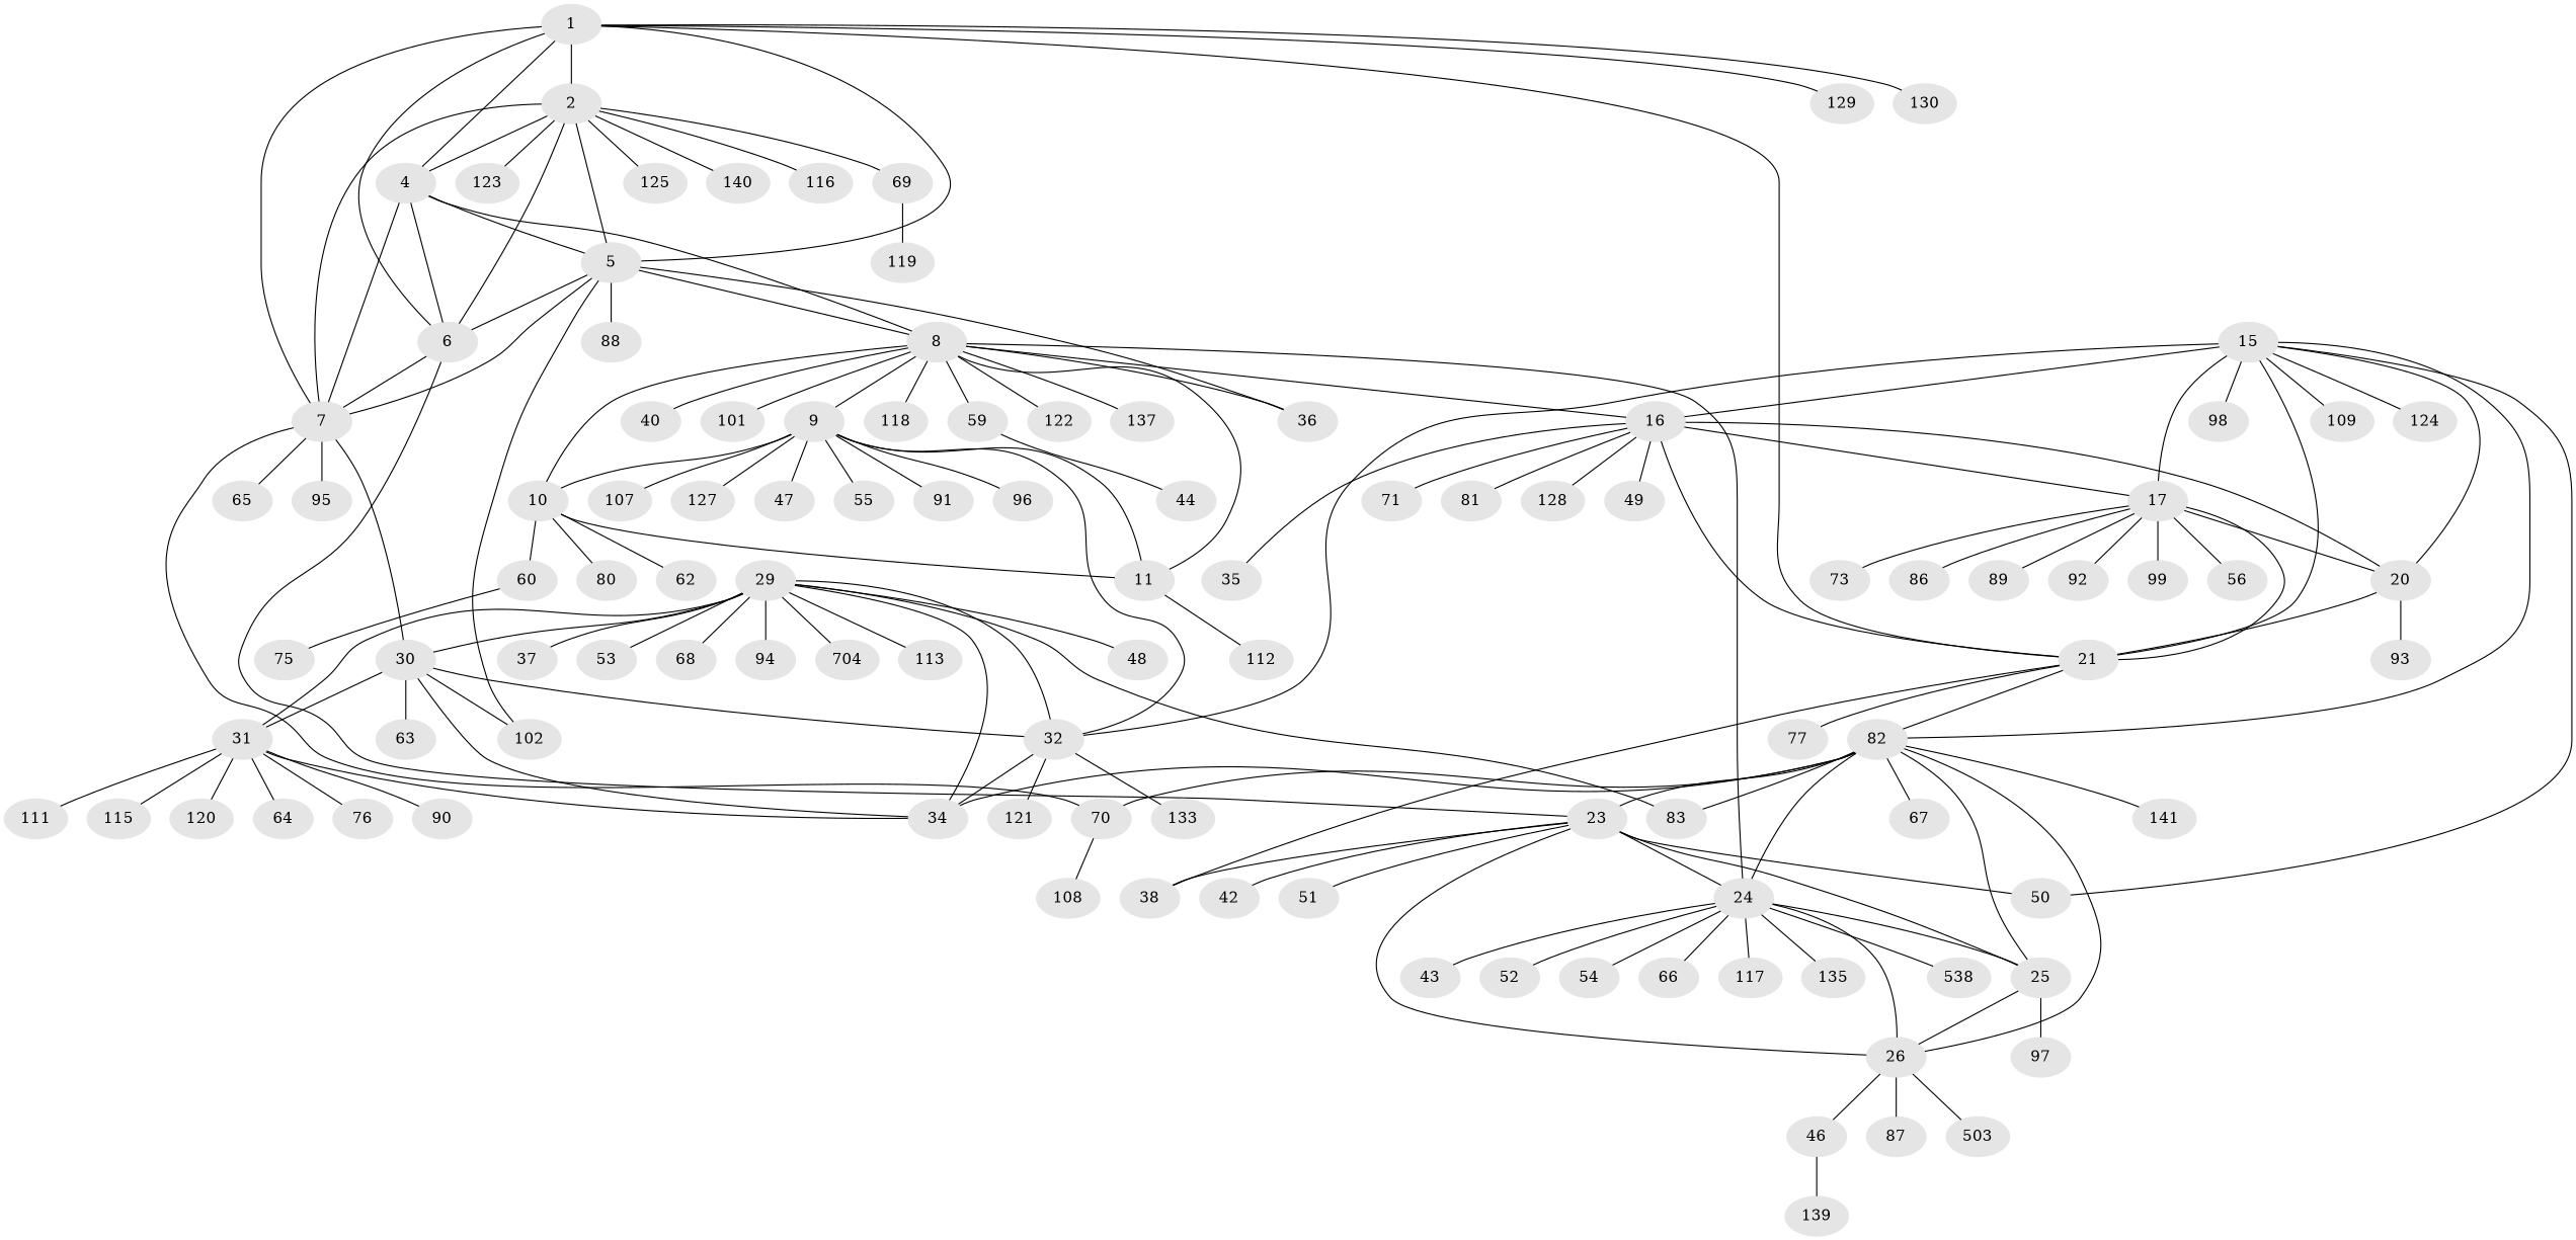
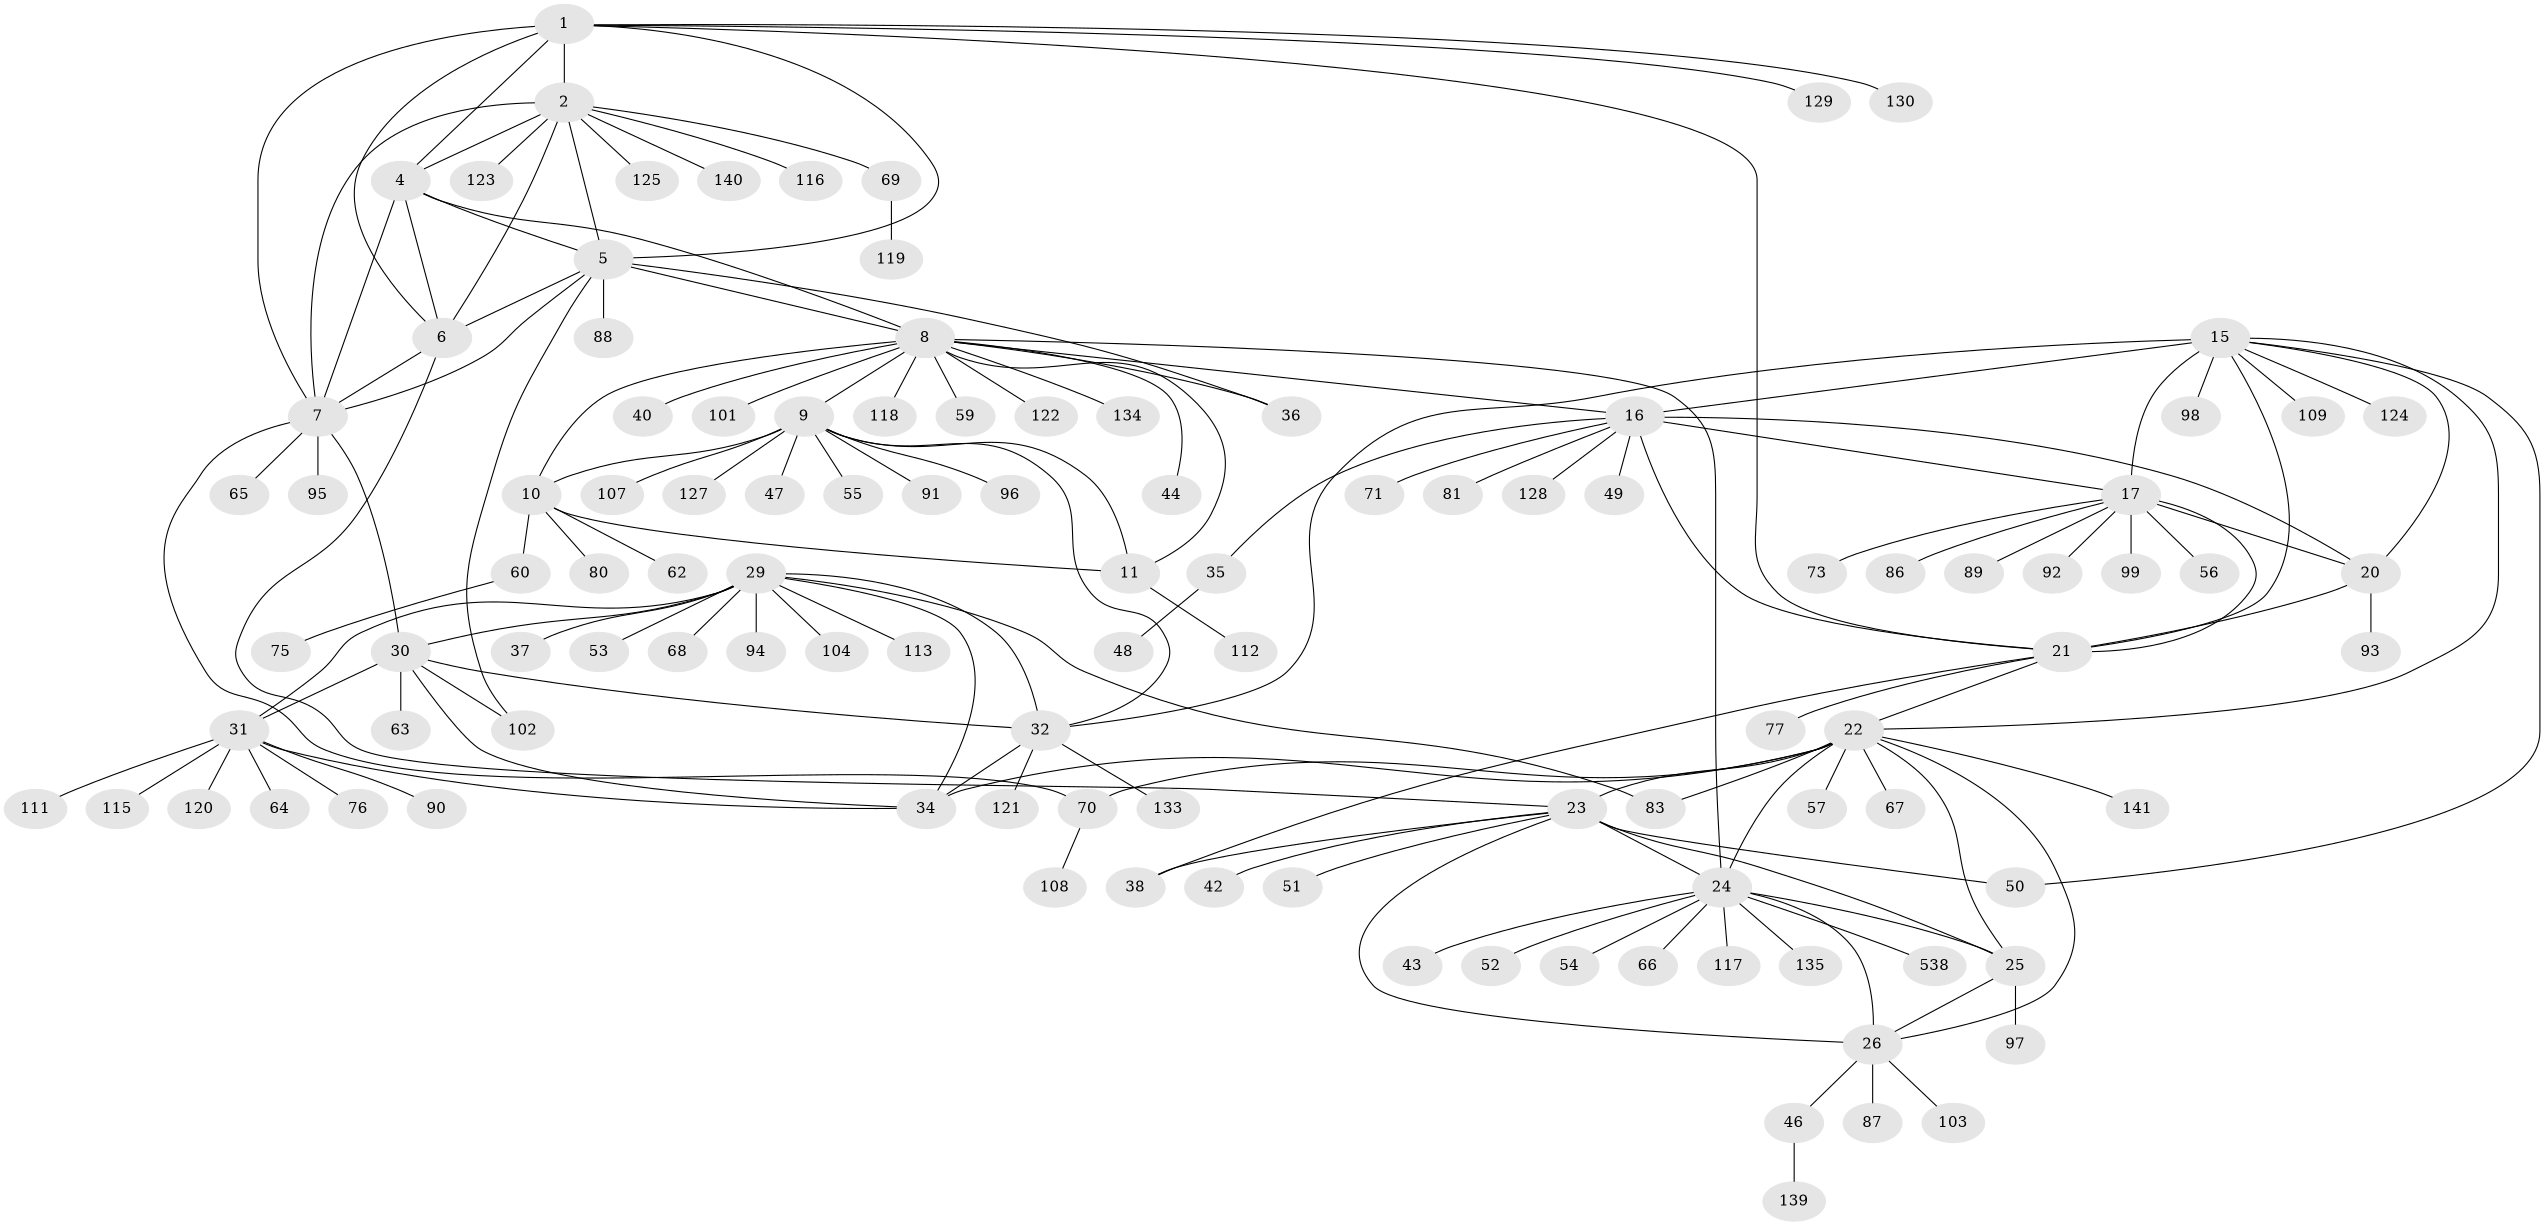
  graph {
    node [color=gray90 style=filled]
    1 [super="+61"]
    2 [super="+3"]
    4 [super="+58"]
    5 [super="+131"]
    6
    7 [super="+126"]
    21 [super="+100"]
    129
    130
    69 [super="+82"]
    116
    123
    125
    140
    8 [super="+14"]
    36
    88
    102 [super="+136"]
    23 [super="+27"]
    30
    65
    70 [super="+106"]
    95
-   22 [super="+79" label=82]
+   22 [super="+79"]
    38 [super="+85"]
    77
    119
    9 [super="+12"]
    10
    11 [super="+13"]
    16 [super="+137"]
    24 [super="+28"]
    40
    44
    59
    101
    118
    122
-   134 [label=137]
+   134
    50
    25
    26 [super="+41"]
    42
    51
    32 [super="+74"]
    34 [super="+39"]
    31 [super="+35"]
    63
    108
    47
    55
    91
    96
    107
    127
    60
    62
    80
    112
    17 [super="+19"]
    20 [super="+114"]
    n62 [label=35]
    49 [super="+84"]
    71
    81
    128
    43 [super="+105"]
    52 [super="+72"]
    54
    66
    117
    135
    n73 [label=538]
    121
    133
    75
    15 [super="+18"]
    98 [super="+110"]
    109
    124
    56
    73
    86
    89
    92
    99
    93
+   57
    67
    83
    141
    97 [super="+132"]
    46
    87
-   103 [label=503]
+   103
    139
    29 [super="+33"]
    37
    48
    53
    68 [super="+78"]
    94
-   104 [label=704]
+   104
    113
    64
    76
    90
    111
    115
    120
    1 -- 2 [weight=2]
    1 -- 4
    1 -- 5
    1 -- 6
    1 -- 7
    1 -- 21
    1 -- 129
    1 -- 130
    2 -- 4 [weight=2]
    2 -- 5 [weight=2]
    2 -- 6 [weight=2]
    2 -- 7 [weight=2]
    2 -- 69
    2 -- 116
    2 -- 123
    2 -- 125
    2 -- 140
    4 -- 5
    4 -- 6
    4 -- 7
    4 -- 8
    5 -- 6
    5 -- 7
    5 -- 8
    5 -- 36
    5 -- 88
    5 -- 102
    6 -- 7
    6 -- 23
    7 -- 30
    7 -- 65
    7 -- 70
    7 -- 95
    21 -- 22
    21 -- 38
    21 -- 77
    69 -- 119
    8 -- 36
    8 -- 9 [weight=4]
    8 -- 10 [weight=2]
    8 -- 11 [weight=4]
    8 -- 16
    8 -- 24
    8 -- 40
-   59 -- 44
+   8 -- 44
    8 -- 59
    8 -- 101
    8 -- 118
    8 -- 122
    8 -- 134
    23 -- 38
    23 -- 24 [weight=4]
    23 -- 50
    23 -- 25 [weight=2]
    23 -- 26 [weight=2]
    23 -- 42
    23 -- 51
    30 -- 102
    30 -- 32
    30 -- 34
    30 -- 31 [weight=2]
    30 -- 63
    70 -- 108
    22 -- 23 [weight=2]
    22 -- 70
    22 -- 24 [weight=2]
    22 -- 25
    22 -- 26
    22 -- 34
+   22 -- 57
    22 -- 67
    22 -- 83
    22 -- 141
    9 -- 10 [weight=2]
    9 -- 11 [weight=4]
    9 -- 32
    9 -- 47
    9 -- 55
    9 -- 91
    9 -- 96
    9 -- 107
    9 -- 127
    10 -- 11 [weight=2]
    10 -- 60
    10 -- 62
    10 -- 80
    11 -- 112
    16 -- 21
    16 -- 17 [weight=2]
    16 -- 20
    16 -- n62
    16 -- 49
    16 -- 71
    16 -- 81
    16 -- 128
    24 -- 25 [weight=2]
    24 -- 26 [weight=2]
    24 -- 43
    24 -- 52
    24 -- 54
    24 -- 66
    24 -- 117
    24 -- 135
    24 -- n73
    25 -- 26
    25 -- 97
    26 -- 46
    26 -- 87
    26 -- 103
    32 -- 34
    32 -- 121
    32 -- 133
    31 -- 34 [weight=2]
    31 -- 64
    31 -- 76
    31 -- 90
    31 -- 111
    31 -- 115
    31 -- 120
    60 -- 75
    17 -- 21 [weight=2]
    17 -- 20 [weight=2]
    17 -- 56
    17 -- 73
    17 -- 86
    17 -- 89
    17 -- 92
    17 -- 99
    20 -- 21
    20 -- 93
    15 -- 21 [weight=2]
    15 -- 22
    15 -- 16 [weight=2]
    15 -- 50
    15 -- 32
    15 -- 17 [weight=4]
    15 -- 20 [weight=2]
    15 -- 98
    15 -- 109
    15 -- 124
    46 -- 139
    29 -- 30 [weight=2]
    29 -- 32 [weight=2]
    29 -- 34 [weight=2]
    29 -- 31 [weight=4]
    29 -- 83
    29 -- 37
-   29 -- 48
+   n62 -- 48
    29 -- 53
    29 -- 68
    29 -- 94
    29 -- 104
    29 -- 113
  }
